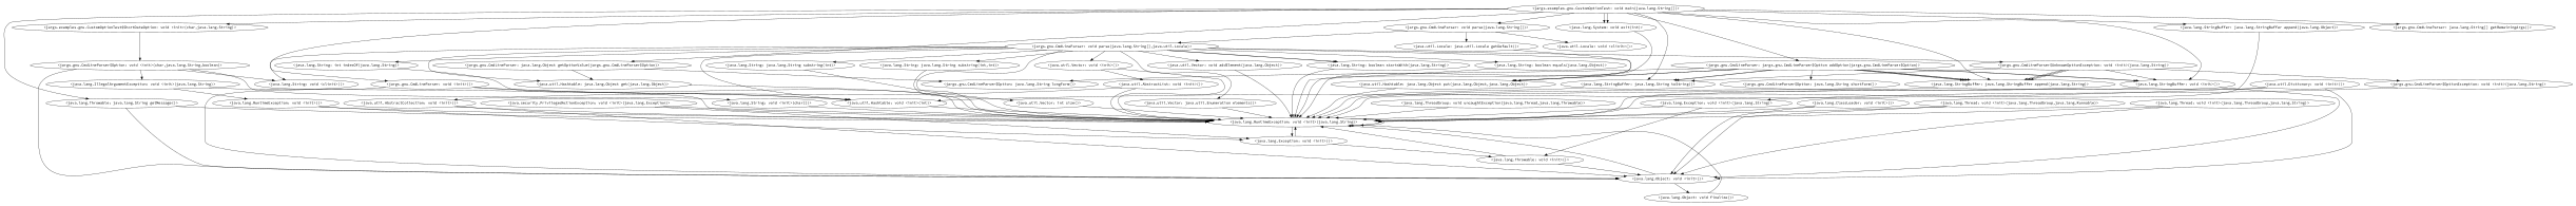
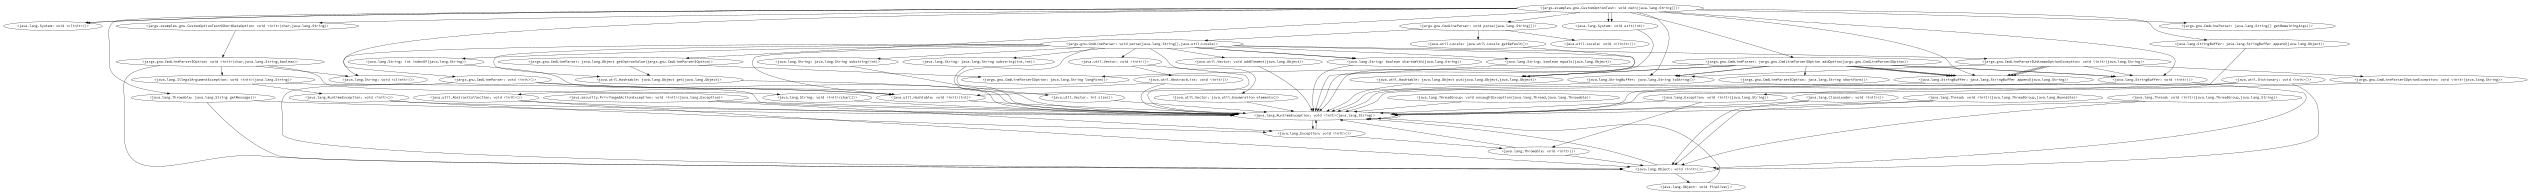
  digraph {
    fontname="Source Code Pro"
    node [fontname="Source Code Pro"]
    edge [fontname="Source Code Pro"]
    "<jargs.examples.gnu.CustomOptionTest: void main(java.lang.String[])>"
+   "<java.lang.System: void <clinit>()>"
    "<java.lang.System: void exit(int)>"
    "<java.lang.StringBuffer: void <init>()>"
    "<jargs.examples.gnu.CustomOptionTest$ShortDateOption: void <init>(char,java.lang.String)>"
    "<jargs.gnu.CmdLineParser: void <init>()>"
    "<java.lang.StringBuffer: java.lang.StringBuffer append(java.lang.String)>"
    "<java.lang.StringBuffer: java.lang.StringBuffer append(java.lang.Object)>"
    "<java.lang.StringBuffer: java.lang.String toString()>"
    "<jargs.gnu.CmdLineParser: jargs.gnu.CmdLineParser$Option addOption(jargs.gnu.CmdLineParser$Option)>"
    "<jargs.gnu.CmdLineParser: void parse(java.lang.String[])>"
    "<jargs.gnu.CmdLineParser: java.lang.Object getOptionValue(jargs.gnu.CmdLineParser$Option)>"
    "<jargs.gnu.CmdLineParser: java.lang.String[] getRemainingArgs()>"
    "<java.lang.Throwable: java.lang.String getMessage()>"
    "<java.lang.RuntimeException: void <init>(java.lang.String)>"
    "<java.lang.Object: void <init>()>"
    "<jargs.gnu.CmdLineParser$Option: void <init>(char,java.lang.String,boolean)>"
    "<java.util.Hashtable: void <init>(int)>"
    "<java.util.Hashtable: java.lang.Object put(java.lang.Object,java.lang.Object)>"
    "<jargs.gnu.CmdLineParser$Option: java.lang.String shortForm()>"
    "<jargs.gnu.CmdLineParser$Option: java.lang.String longForm()>"
    "<java.util.Locale: void <clinit>()>"
    "<java.util.Locale: java.util.Locale getDefault()>"
    "<jargs.gnu.CmdLineParser: void parse(java.lang.String[],java.util.Locale)>"
    "<java.util.Hashtable: java.lang.Object get(java.lang.Object)>"
    "<java.lang.Exception: void <init>()>"
    "<java.lang.Object: void finalize()>"
    "<java.lang.String: void <clinit>()>"
    "<java.lang.String: void <init>(char[])>"
    "<java.lang.IllegalArgumentException: void <init>(java.lang.String)>"
    "<java.lang.ThreadGroup: void uncaughtException(java.lang.Thread,java.lang.Throwable)>"
    "<java.lang.Throwable: void <init>()>"
    "<java.lang.ClassLoader: void <init>()>"
    "<java.security.PrivilegedActionException: void <init>(java.lang.Exception)>"
    "<java.lang.Thread: void <init>(java.lang.ThreadGroup,java.lang.Runnable)>"
    "<java.lang.Thread: void <init>(java.lang.ThreadGroup,java.lang.String)>"
    "<java.lang.RuntimeException: void <init>()>"
    "<java.util.Dictionary: void <init>()>"
    "<jargs.gnu.CmdLineParser$UnknownOptionException: void <init>(java.lang.String)>"
    "<java.util.Vector: void <init>()>"
    "<java.util.Vector: int size()>"
    "<java.util.Vector: java.util.Enumeration elements()>"
    "<java.util.Vector: void addElement(java.lang.Object)>"
    "<java.lang.String: boolean startsWith(java.lang.String)>"
    "<java.lang.String: boolean equals(java.lang.Object)>"
    "<java.lang.String: int indexOf(java.lang.String)>"
    "<java.lang.String: java.lang.String substring(int)>"
    "<java.lang.String: java.lang.String substring(int,int)>"
    "<jargs.gnu.CmdLineParser$OptionException: void <init>(java.lang.String)>"
    "<java.util.AbstractList: void <init>()>"
    "<java.lang.Exception: void <init>(java.lang.String)>"
    "<java.util.AbstractCollection: void <init>()>"
+   "<jargs.examples.gnu.CustomOptionTest: void main(java.lang.String[])>" -> "<java.lang.System: void <clinit>()>"
+   "<jargs.examples.gnu.CustomOptionTest: void main(java.lang.String[])>" -> "<java.lang.System: void <clinit>()>"
    "<jargs.examples.gnu.CustomOptionTest: void main(java.lang.String[])>" -> "<java.lang.System: void exit(int)>"
    "<jargs.examples.gnu.CustomOptionTest: void main(java.lang.String[])>" -> "<java.lang.System: void exit(int)>"
    "<jargs.examples.gnu.CustomOptionTest: void main(java.lang.String[])>" -> "<java.lang.StringBuffer: void <init>()>"
    "<jargs.examples.gnu.CustomOptionTest: void main(java.lang.String[])>" -> "<jargs.examples.gnu.CustomOptionTest$ShortDateOption: void <init>(char,java.lang.String)>"
    "<jargs.examples.gnu.CustomOptionTest: void main(java.lang.String[])>" -> "<jargs.gnu.CmdLineParser: void <init>()>"
    "<jargs.examples.gnu.CustomOptionTest: void main(java.lang.String[])>" -> "<java.lang.StringBuffer: java.lang.StringBuffer append(java.lang.String)>"
    "<jargs.examples.gnu.CustomOptionTest: void main(java.lang.String[])>" -> "<java.lang.StringBuffer: java.lang.StringBuffer append(java.lang.Object)>"
    "<jargs.examples.gnu.CustomOptionTest: void main(java.lang.String[])>" -> "<java.lang.StringBuffer: java.lang.String toString()>"
    "<jargs.examples.gnu.CustomOptionTest: void main(java.lang.String[])>" -> "<jargs.gnu.CmdLineParser: jargs.gnu.CmdLineParser$Option addOption(jargs.gnu.CmdLineParser$Option)>"
    "<jargs.examples.gnu.CustomOptionTest: void main(java.lang.String[])>" -> "<jargs.gnu.CmdLineParser: void parse(java.lang.String[])>"
    "<jargs.examples.gnu.CustomOptionTest: void main(java.lang.String[])>" -> "<jargs.gnu.CmdLineParser: java.lang.Object getOptionValue(jargs.gnu.CmdLineParser$Option)>"
    "<jargs.examples.gnu.CustomOptionTest: void main(java.lang.String[])>" -> "<jargs.gnu.CmdLineParser: java.lang.String[] getRemainingArgs()>"
    "<jargs.examples.gnu.CustomOptionTest: void main(java.lang.String[])>" -> "<java.lang.Throwable: java.lang.String getMessage()>"
    "<java.lang.System: void exit(int)>" -> "<java.lang.RuntimeException: void <init>(java.lang.String)>"
    "<java.lang.StringBuffer: void <init>()>" -> "<java.lang.RuntimeException: void <init>(java.lang.String)>"
    "<java.lang.StringBuffer: void <init>()>" -> "<java.lang.Object: void <init>()>"
    "<jargs.examples.gnu.CustomOptionTest$ShortDateOption: void <init>(char,java.lang.String)>" -> "<jargs.gnu.CmdLineParser$Option: void <init>(char,java.lang.String,boolean)>"
    "<jargs.gnu.CmdLineParser: void <init>()>" -> "<java.lang.Object: void <init>()>"
    "<jargs.gnu.CmdLineParser: void <init>()>" -> "<java.util.Hashtable: void <init>(int)>"
    "<jargs.gnu.CmdLineParser: void <init>()>" -> "<java.util.Hashtable: void <init>(int)>"
    "<java.lang.StringBuffer: java.lang.StringBuffer append(java.lang.String)>" -> "<java.lang.RuntimeException: void <init>(java.lang.String)>"
    "<java.lang.StringBuffer: java.lang.StringBuffer append(java.lang.Object)>" -> "<java.lang.RuntimeException: void <init>(java.lang.String)>"
    "<java.lang.StringBuffer: java.lang.String toString()>" -> "<java.lang.RuntimeException: void <init>(java.lang.String)>"
    "<jargs.gnu.CmdLineParser: jargs.gnu.CmdLineParser$Option addOption(jargs.gnu.CmdLineParser$Option)>" -> "<java.lang.StringBuffer: void <init>()>"
    "<jargs.gnu.CmdLineParser: jargs.gnu.CmdLineParser$Option addOption(jargs.gnu.CmdLineParser$Option)>" -> "<java.lang.StringBuffer: void <init>()>"
    "<jargs.gnu.CmdLineParser: jargs.gnu.CmdLineParser$Option addOption(jargs.gnu.CmdLineParser$Option)>" -> "<java.lang.StringBuffer: java.lang.StringBuffer append(java.lang.String)>"
    "<jargs.gnu.CmdLineParser: jargs.gnu.CmdLineParser$Option addOption(jargs.gnu.CmdLineParser$Option)>" -> "<java.lang.StringBuffer: java.lang.StringBuffer append(java.lang.String)>"
    "<jargs.gnu.CmdLineParser: jargs.gnu.CmdLineParser$Option addOption(jargs.gnu.CmdLineParser$Option)>" -> "<java.lang.StringBuffer: java.lang.StringBuffer append(java.lang.String)>"
    "<jargs.gnu.CmdLineParser: jargs.gnu.CmdLineParser$Option addOption(jargs.gnu.CmdLineParser$Option)>" -> "<java.lang.StringBuffer: java.lang.StringBuffer append(java.lang.String)>"
    "<jargs.gnu.CmdLineParser: jargs.gnu.CmdLineParser$Option addOption(jargs.gnu.CmdLineParser$Option)>" -> "<java.lang.StringBuffer: java.lang.String toString()>"
    "<jargs.gnu.CmdLineParser: jargs.gnu.CmdLineParser$Option addOption(jargs.gnu.CmdLineParser$Option)>" -> "<java.lang.StringBuffer: java.lang.String toString()>"
    "<jargs.gnu.CmdLineParser: jargs.gnu.CmdLineParser$Option addOption(jargs.gnu.CmdLineParser$Option)>" -> "<java.util.Hashtable: java.lang.Object put(java.lang.Object,java.lang.Object)>"
    "<jargs.gnu.CmdLineParser: jargs.gnu.CmdLineParser$Option addOption(jargs.gnu.CmdLineParser$Option)>" -> "<java.util.Hashtable: java.lang.Object put(java.lang.Object,java.lang.Object)>"
    "<jargs.gnu.CmdLineParser: jargs.gnu.CmdLineParser$Option addOption(jargs.gnu.CmdLineParser$Option)>" -> "<jargs.gnu.CmdLineParser$Option: java.lang.String shortForm()>"
    "<jargs.gnu.CmdLineParser: jargs.gnu.CmdLineParser$Option addOption(jargs.gnu.CmdLineParser$Option)>" -> "<jargs.gnu.CmdLineParser$Option: java.lang.String longForm()>"
    "<jargs.gnu.CmdLineParser: void parse(java.lang.String[])>" -> "<java.util.Locale: void <clinit>()>"
    "<jargs.gnu.CmdLineParser: void parse(java.lang.String[])>" -> "<java.util.Locale: java.util.Locale getDefault()>"
    "<jargs.gnu.CmdLineParser: void parse(java.lang.String[])>" -> "<jargs.gnu.CmdLineParser: void parse(java.lang.String[],java.util.Locale)>"
    "<jargs.gnu.CmdLineParser: java.lang.Object getOptionValue(jargs.gnu.CmdLineParser$Option)>" -> "<jargs.gnu.CmdLineParser$Option: java.lang.String longForm()>"
    "<jargs.gnu.CmdLineParser: java.lang.Object getOptionValue(jargs.gnu.CmdLineParser$Option)>" -> "<java.util.Hashtable: java.lang.Object get(java.lang.Object)>"
    "<java.lang.Throwable: java.lang.String getMessage()>" -> "<java.lang.RuntimeException: void <init>(java.lang.String)>"
    "<java.lang.Throwable: java.lang.String getMessage()>" -> "<java.lang.Object: void <init>()>"
    "<java.lang.RuntimeException: void <init>(java.lang.String)>" -> "<java.lang.RuntimeException: void <init>(java.lang.String)>"
    "<java.lang.RuntimeException: void <init>(java.lang.String)>" -> "<java.lang.Exception: void <init>()>"
    "<java.lang.Object: void <init>()>" -> "<java.lang.RuntimeException: void <init>(java.lang.String)>"
    "<java.lang.Object: void <init>()>" -> "<java.lang.Object: void finalize()>"
    "<jargs.gnu.CmdLineParser$Option: void <init>(char,java.lang.String,boolean)>" -> "<java.lang.Object: void <init>()>"
    "<jargs.gnu.CmdLineParser$Option: void <init>(char,java.lang.String,boolean)>" -> "<java.lang.String: void <clinit>()>"
    "<jargs.gnu.CmdLineParser$Option: void <init>(char,java.lang.String,boolean)>" -> "<java.lang.String: void <init>(char[])>"
    "<jargs.gnu.CmdLineParser$Option: void <init>(char,java.lang.String,boolean)>" -> "<java.lang.IllegalArgumentException: void <init>(java.lang.String)>"
    "<java.util.Hashtable: void <init>(int)>" -> "<java.lang.RuntimeException: void <init>(java.lang.String)>"
    "<java.util.Hashtable: java.lang.Object put(java.lang.Object,java.lang.Object)>" -> "<java.lang.RuntimeException: void <init>(java.lang.String)>"
    "<java.util.Locale: java.util.Locale getDefault()>" -> "<java.lang.RuntimeException: void <init>(java.lang.String)>"
    "<jargs.gnu.CmdLineParser: void parse(java.lang.String[],java.util.Locale)>" -> "<java.util.Hashtable: void <init>(int)>"
    "<jargs.gnu.CmdLineParser: void parse(java.lang.String[],java.util.Locale)>" -> "<java.util.Hashtable: java.lang.Object put(java.lang.Object,java.lang.Object)>"
    "<jargs.gnu.CmdLineParser: void parse(java.lang.String[],java.util.Locale)>" -> "<java.util.Hashtable: java.lang.Object get(java.lang.Object)>"
    "<jargs.gnu.CmdLineParser: void parse(java.lang.String[],java.util.Locale)>" -> "<java.lang.String: void <clinit>()>"
    "<jargs.gnu.CmdLineParser: void parse(java.lang.String[],java.util.Locale)>" -> "<jargs.gnu.CmdLineParser$UnknownOptionException: void <init>(java.lang.String)>"
    "<jargs.gnu.CmdLineParser: void parse(java.lang.String[],java.util.Locale)>" -> "<java.util.Vector: void <init>()>"
    "<jargs.gnu.CmdLineParser: void parse(java.lang.String[],java.util.Locale)>" -> "<java.util.Vector: int size()>"
    "<jargs.gnu.CmdLineParser: void parse(java.lang.String[],java.util.Locale)>" -> "<java.util.Vector: java.util.Enumeration elements()>"
    "<jargs.gnu.CmdLineParser: void parse(java.lang.String[],java.util.Locale)>" -> "<java.util.Vector: void addElement(java.lang.Object)>"
    "<jargs.gnu.CmdLineParser: void parse(java.lang.String[],java.util.Locale)>" -> "<java.lang.String: boolean startsWith(java.lang.String)>"
    "<jargs.gnu.CmdLineParser: void parse(java.lang.String[],java.util.Locale)>" -> "<java.lang.String: boolean startsWith(java.lang.String)>"
    "<jargs.gnu.CmdLineParser: void parse(java.lang.String[],java.util.Locale)>" -> "<java.lang.String: boolean equals(java.lang.Object)>"
    "<jargs.gnu.CmdLineParser: void parse(java.lang.String[],java.util.Locale)>" -> "<java.lang.String: int indexOf(java.lang.String)>"
    "<jargs.gnu.CmdLineParser: void parse(java.lang.String[],java.util.Locale)>" -> "<java.lang.String: java.lang.String substring(int)>"
    "<jargs.gnu.CmdLineParser: void parse(java.lang.String[],java.util.Locale)>" -> "<java.lang.String: java.lang.String substring(int,int)>"
    "<java.util.Hashtable: java.lang.Object get(java.lang.Object)>" -> "<java.lang.RuntimeException: void <init>(java.lang.String)>"
    "<java.lang.Exception: void <init>()>" -> "<java.lang.RuntimeException: void <init>(java.lang.String)>"
    "<java.lang.Exception: void <init>()>" -> "<java.lang.Throwable: void <init>()>"
    "<java.lang.Object: void finalize()>" -> "<java.lang.RuntimeException: void <init>(java.lang.String)>"
    "<java.lang.String: void <init>(char[])>" -> "<java.lang.RuntimeException: void <init>(java.lang.String)>"
    "<java.lang.IllegalArgumentException: void <init>(java.lang.String)>" -> "<java.lang.RuntimeException: void <init>(java.lang.String)>"
    "<java.lang.IllegalArgumentException: void <init>(java.lang.String)>" -> "<java.lang.RuntimeException: void <init>()>"
    "<java.lang.ThreadGroup: void uncaughtException(java.lang.Thread,java.lang.Throwable)>" -> "<java.lang.RuntimeException: void <init>(java.lang.String)>"
    "<java.lang.Throwable: void <init>()>" -> "<java.lang.RuntimeException: void <init>(java.lang.String)>"
    "<java.lang.Throwable: void <init>()>" -> "<java.lang.Object: void <init>()>"
    "<java.lang.ClassLoader: void <init>()>" -> "<java.lang.RuntimeException: void <init>(java.lang.String)>"
    "<java.lang.ClassLoader: void <init>()>" -> "<java.lang.Object: void <init>()>"
    "<java.security.PrivilegedActionException: void <init>(java.lang.Exception)>" -> "<java.lang.RuntimeException: void <init>(java.lang.String)>"
    "<java.security.PrivilegedActionException: void <init>(java.lang.Exception)>" -> "<java.lang.Exception: void <init>()>"
    "<java.lang.Thread: void <init>(java.lang.ThreadGroup,java.lang.Runnable)>" -> "<java.lang.RuntimeException: void <init>(java.lang.String)>"
    "<java.lang.Thread: void <init>(java.lang.ThreadGroup,java.lang.Runnable)>" -> "<java.lang.Object: void <init>()>"
    "<java.lang.Thread: void <init>(java.lang.ThreadGroup,java.lang.String)>" -> "<java.lang.RuntimeException: void <init>(java.lang.String)>"
    "<java.lang.Thread: void <init>(java.lang.ThreadGroup,java.lang.String)>" -> "<java.lang.Object: void <init>()>"
    "<java.lang.RuntimeException: void <init>()>" -> "<java.lang.RuntimeException: void <init>(java.lang.String)>"
    "<java.lang.RuntimeException: void <init>()>" -> "<java.lang.Exception: void <init>()>"
    "<java.util.Dictionary: void <init>()>" -> "<java.lang.RuntimeException: void <init>(java.lang.String)>"
    "<java.util.Dictionary: void <init>()>" -> "<java.lang.Object: void <init>()>"
    "<java.util.Dictionary: void <init>()>" -> "<java.util.Hashtable: void <init>(int)>"
    "<jargs.gnu.CmdLineParser$UnknownOptionException: void <init>(java.lang.String)>" -> "<java.lang.StringBuffer: void <init>()>"
    "<jargs.gnu.CmdLineParser$UnknownOptionException: void <init>(java.lang.String)>" -> "<java.lang.StringBuffer: java.lang.StringBuffer append(java.lang.String)>"
    "<jargs.gnu.CmdLineParser$UnknownOptionException: void <init>(java.lang.String)>" -> "<java.lang.StringBuffer: java.lang.StringBuffer append(java.lang.String)>"
    "<jargs.gnu.CmdLineParser$UnknownOptionException: void <init>(java.lang.String)>" -> "<java.lang.StringBuffer: java.lang.StringBuffer append(java.lang.String)>"
    "<jargs.gnu.CmdLineParser$UnknownOptionException: void <init>(java.lang.String)>" -> "<java.lang.StringBuffer: java.lang.String toString()>"
    "<jargs.gnu.CmdLineParser$UnknownOptionException: void <init>(java.lang.String)>" -> "<jargs.gnu.CmdLineParser$OptionException: void <init>(java.lang.String)>"
    "<java.util.Vector: void <init>()>" -> "<java.lang.RuntimeException: void <init>(java.lang.String)>"
    "<java.util.Vector: void <init>()>" -> "<java.util.AbstractList: void <init>()>"
    "<java.util.Vector: int size()>" -> "<java.lang.RuntimeException: void <init>(java.lang.String)>"
    "<java.util.Vector: java.util.Enumeration elements()>" -> "<java.lang.RuntimeException: void <init>(java.lang.String)>"
    "<java.util.Vector: void addElement(java.lang.Object)>" -> "<java.lang.RuntimeException: void <init>(java.lang.String)>"
    "<java.lang.String: boolean startsWith(java.lang.String)>" -> "<java.lang.RuntimeException: void <init>(java.lang.String)>"
    "<java.lang.String: boolean equals(java.lang.Object)>" -> "<java.lang.RuntimeException: void <init>(java.lang.String)>"
    "<java.lang.String: int indexOf(java.lang.String)>" -> "<java.lang.RuntimeException: void <init>(java.lang.String)>"
    "<java.lang.String: java.lang.String substring(int)>" -> "<java.lang.RuntimeException: void <init>(java.lang.String)>"
    "<java.lang.String: java.lang.String substring(int,int)>" -> "<java.lang.RuntimeException: void <init>(java.lang.String)>"
    "<jargs.gnu.CmdLineParser$OptionException: void <init>(java.lang.String)>" -> "<java.lang.Exception: void <init>(java.lang.String)>"
    "<java.util.AbstractList: void <init>()>" -> "<java.lang.RuntimeException: void <init>(java.lang.String)>"
    "<java.util.AbstractList: void <init>()>" -> "<java.util.AbstractCollection: void <init>()>"
    "<java.lang.Exception: void <init>(java.lang.String)>" -> "<java.lang.RuntimeException: void <init>(java.lang.String)>"
    "<java.lang.Exception: void <init>(java.lang.String)>" -> "<java.lang.Throwable: void <init>()>"
    "<java.util.AbstractCollection: void <init>()>" -> "<java.lang.RuntimeException: void <init>(java.lang.String)>"
    "<java.util.AbstractCollection: void <init>()>" -> "<java.lang.Object: void <init>()>"
  }
